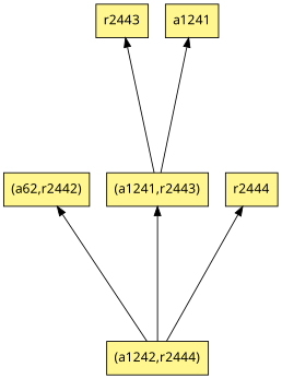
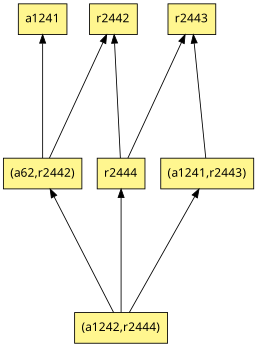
  digraph {
    fontname="Noto Sans"
    rankdir=BT
    ranksep=2.0
    node [fillcolor=khaki1 fontname="Noto Sans" shape=record style=filled]
    edge [fontname="Noto Sans"]
    n1 [label="{(a62,r2442)}"]
+   n2 [label="{r2442}"]
    n3 [label="{r2443}"]
    n4 [label="{(a1241,r2443)}"]
    n5 [label="{a1241}"]
    n6 [label="{(a1242,r2444)}"]
    n7 [label="{r2444}"]
+   n1 -> n2
    n4 -> n3
-   n4 -> n5
+   n1 -> n5
    n6 -> n1
    n6 -> n4
    n6 -> n7
+   n7 -> n2
+   n7 -> n3
  }
